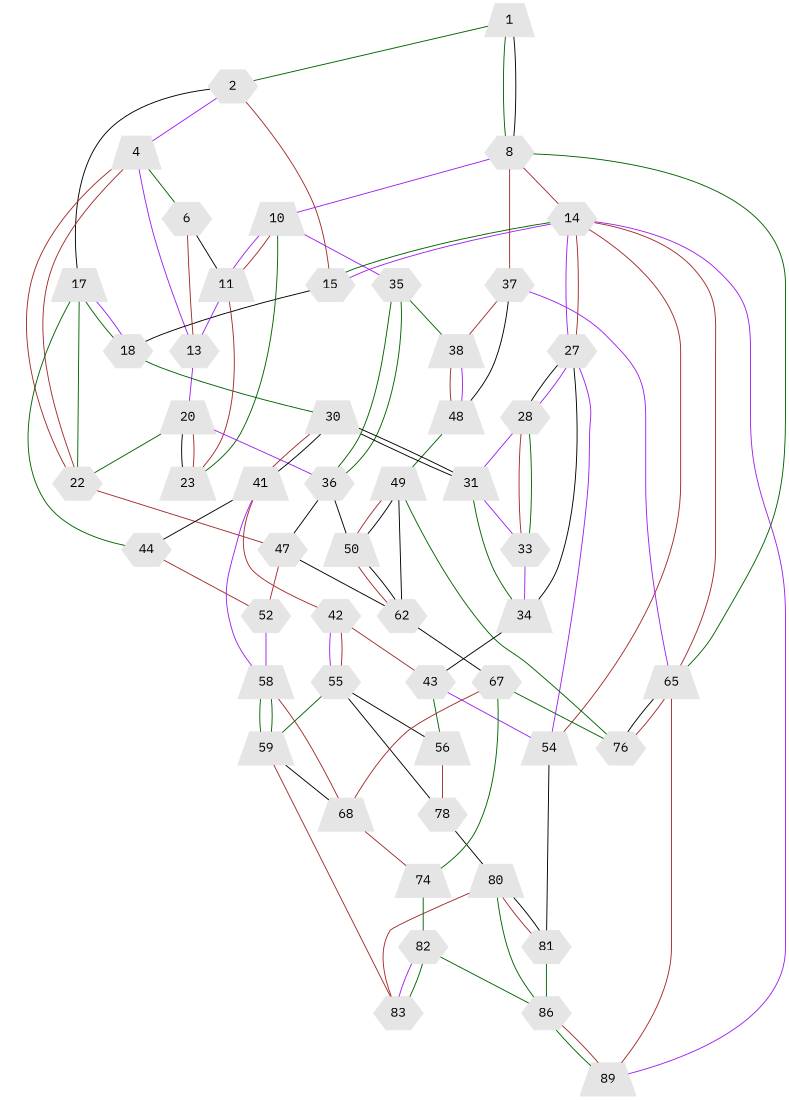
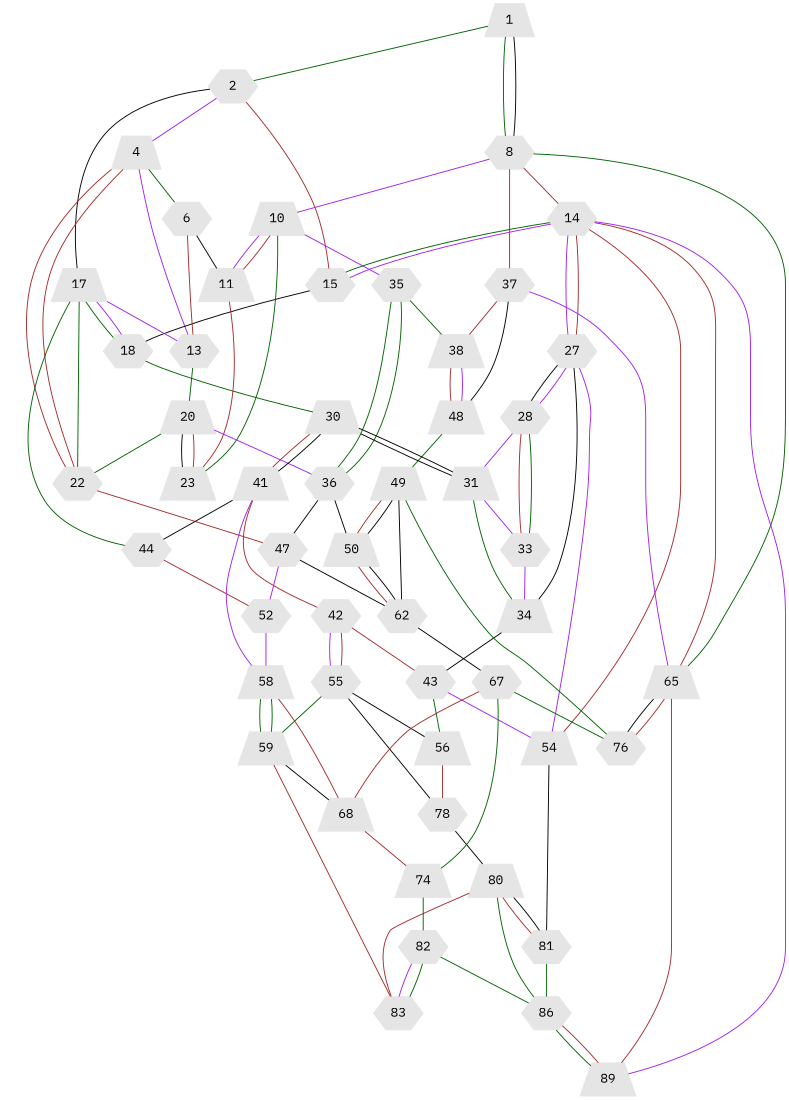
  graph {
    fontname="IBM Plex Mono"
    node [color=gray90 fontname="IBM Plex Mono" shape=hexagon style=filled]
    edge [color=brown fontname="IBM Plex Mono"]
    1 [shape=trapezium]
    2 [super="+3"]
    8 [super="+9"]
    4 [shape=trapezium super="+5"]
    15
    17 [shape=trapezium super="+25"]
    10 [shape=trapezium super="+26"]
    14 [super="+70"]
    37 [super="+64"]
    65 [shape=trapezium super="+88"]
    6 [super="+7"]
    13 [super="+16"]
    22 [super="+24"]
    18 [super="+19"]
    44
    11 [shape=trapezium super="+12"]
    20 [shape=trapezium super="+21"]
    47 [super="+51"]
    23 [shape=trapezium]
    35
    27 [super="+40"]
    54 [shape=trapezium super="+69"]
    89 [shape=trapezium]
    38 [shape=trapezium]
    48 [shape=trapezium]
    76 [super="+77"]
    36 [super="+46"]
    28 [super="+29"]
    34 [shape=trapezium super="+39"]
    81
    30 [shape=trapezium]
    52
    31 [shape=trapezium super="+32"]
    41 [shape=trapezium super="+45"]
    50 [shape=trapezium]
    62 [super="+66"]
    33
    43 [super="+53"]
    42
    58 [shape=trapezium super="+63"]
    56 [shape=trapezium super="+57"]
    49 [shape=trapezium super="+72"]
    55 [super="+61"]
    59 [shape=trapezium super="+60"]
    68 [shape=trapezium super="+71"]
    78 [super="+79"]
    67 [super="+73"]
    86 [super="+87"]
    83
    80 [shape=trapezium super="+84"]
    74 [shape=trapezium super="+75"]
    82 [super="+85"]
    1 -- 2 [color=darkgreen]
    1 -- 8 [color=darkgreen]
    1 -- 8 [color=black]
    2 -- 4 [color=purple]
    2 -- 15
    2 -- 17 [color=black]
    8 -- 10 [color=purple]
    8 -- 14
    8 -- 37
    8 -- 65 [color=darkgreen]
    4 -- 6 [color=darkgreen]
    4 -- 13 [color=purple]
    4 -- 22
    4 -- 22
    15 -- 18 [color=black]
    17 -- 22 [color=darkgreen]
    17 -- 18 [color=darkgreen]
    17 -- 18 [color=purple]
    17 -- 44 [color=darkgreen]
    10 -- 11 [color=purple]
    10 -- 11
    10 -- 23 [color=darkgreen]
    10 -- 35 [color=purple]
    14 -- 15 [color=darkgreen]
    14 -- 15 [color=purple]
    14 -- 65
    14 -- 27 [color=purple]
    14 -- 27
    14 -- 54
    14 -- 89 [color=purple]
    37 -- 65 [color=purple]
    37 -- 38
    37 -- 48 [color=black]
    65 -- 89
    65 -- 76 [color=black weight=2]
    65 -- 76
    6 -- 13
    6 -- 11 [color=black]
-   13 -- 20 [color=purple]
+   13 -- 20 [color=darkgreen]
    22 -- 47
    18 -- 30 [color=darkgreen]
    44 -- 52
-   11 -- 13 [color=purple]
+   17 -- 13 [color=purple]
    11 -- 23
    20 -- 22 [color=darkgreen]
    20 -- 23 [color=black]
    20 -- 23
    20 -- 36 [color=purple]
-   47 -- 52
+   47 -- 52 [color=purple]
    47 -- 62 [color=black]
    35 -- 38 [color=darkgreen]
    35 -- 36 [color=darkgreen]
    35 -- 36 [color=darkgreen]
    27 -- 54 [color=purple]
    27 -- 28 [color=black]
    27 -- 28 [color=purple]
    27 -- 34 [color=black]
    54 -- 81 [color=black]
    38 -- 48
    38 -- 48 [color=purple]
    48 -- 49 [color=darkgreen]
    36 -- 47 [color=black]
    36 -- 50 [color=black]
    28 -- 31 [color=purple]
    28 -- 33
    28 -- 33 [color=darkgreen]
    34 -- 43 [color=black]
    81 -- 86 [color=darkgreen]
    30 -- 31 [color=black]
    30 -- 31 [color=black]
    30 -- 41
    30 -- 41 [color=black]
    52 -- 58 [color=purple]
    31 -- 34 [color=darkgreen]
    31 -- 33 [color=purple]
    41 -- 44 [color=black]
    41 -- 42
    41 -- 58 [color=purple]
    50 -- 62
    50 -- 62 [color=black]
    62 -- 67 [color=black]
    33 -- 34 [color=purple]
    43 -- 54 [color=purple]
    43 -- 56 [color=darkgreen]
    42 -- 43
    42 -- 55 [color=purple]
    42 -- 55
    58 -- 59 [color=darkgreen]
    58 -- 59 [color=darkgreen]
    58 -- 68
    56 -- 78 [weight=2]
    49 -- 76 [color=darkgreen]
    49 -- 50
    49 -- 50 [color=black]
    49 -- 62 [color=black]
    55 -- 56 [color=black]
    55 -- 59 [color=darkgreen]
    55 -- 78 [color=black]
    59 -- 68 [color=black]
    59 -- 83
    68 -- 74
    78 -- 80 [color=black]
    67 -- 76 [color=darkgreen]
    67 -- 68
    67 -- 74 [color=darkgreen]
    86 -- 89 [color=darkgreen]
    86 -- 89
    80 -- 81
    80 -- 81 [color=black]
    80 -- 86 [color=darkgreen]
    80 -- 83
    74 -- 82 [color=darkgreen weight=2]
    82 -- 86 [color=darkgreen]
    82 -- 83 [color=purple]
    82 -- 83 [color=darkgreen]
  }
